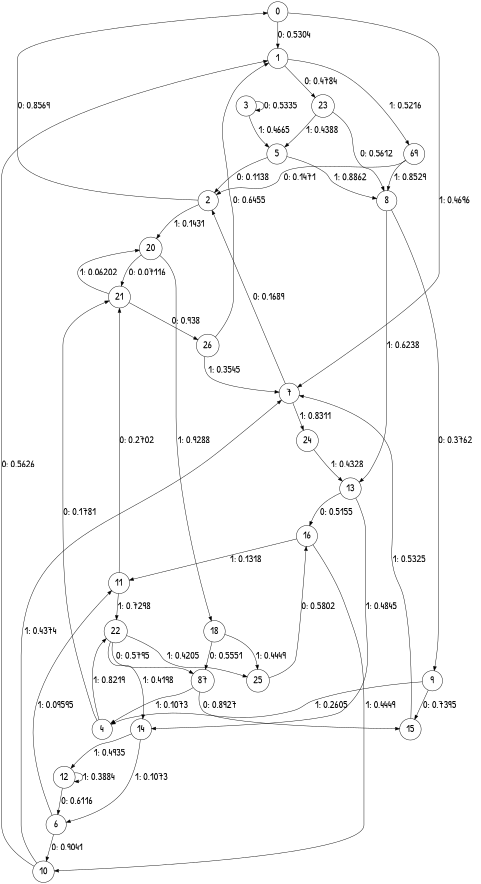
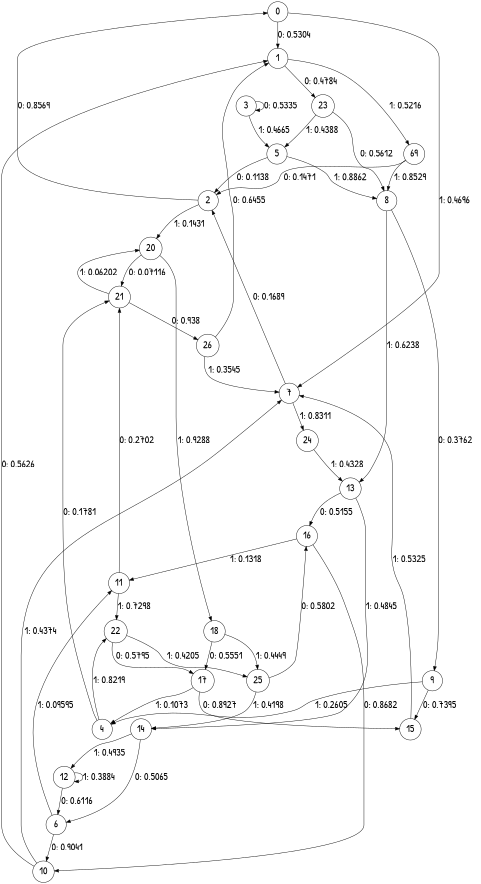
  digraph {
    fontname="Patrick Hand"
    node [fontname="Patrick Hand" fontsize=24 shape=circle]
    edge [fontname="Patrick Hand" fontsize=24]
    0
    1
    7
    23
    n5 [label=69]
    2
    24
    5
    8
    20
    13
    3
    9
    21
    18
    26
-   17 [label=87]
+   17
    25
    4
    22
    15
    16
    14
    6
    10
    11
    12
    0 -> 1 [label="0: 0.5304   "]
    0 -> 7 [label="1: 0.4696   "]
    1 -> 23 [label="0: 0.4784   "]
    1 -> n5 [label="1: 0.5216   "]
    7 -> 2 [label="0: 0.1689   "]
    7 -> 24 [label="1: 0.8311   "]
    23 -> 5 [label="1: 0.4388   "]
    23 -> 8 [label="0: 0.5612   "]
    n5 -> 2 [label="0: 0.1471   "]
    n5 -> 8 [label="1: 0.8529   "]
    2 -> 0 [label="0: 0.8569   "]
    2 -> 20 [label="1: 0.1431   "]
    24 -> 13 [label="1: 0.4328   "]
    5 -> 2 [label="0: 0.1138   "]
    5 -> 8 [label="1: 0.8862   "]
    8 -> 13 [label="1: 0.6238   "]
    8 -> 9 [label="0: 0.3762   "]
    20 -> 21 [label="0: 0.07116  "]
    20 -> 18 [label="1: 0.9288   "]
    13 -> 16 [label="0: 0.5155   "]
    13 -> 14 [label="1: 0.4845   "]
    3 -> 5 [label="1: 0.4665   "]
    3 -> 3 [label="0: 0.5335   "]
    9 -> 4 [label="1: 0.2605   "]
    9 -> 15 [label="0: 0.7395   "]
    21 -> 20 [label="1: 0.06202  "]
    21 -> 26 [label="0: 0.938    "]
    18 -> 17 [label="0: 0.5551   "]
    18 -> 25 [label="1: 0.4449   "]
    26 -> 1 [label="0: 0.6455   "]
    26 -> 7 [label="1: 0.3545   "]
    17 -> 4 [label="1: 0.1073   "]
    17 -> 15 [label="0: 0.8927   "]
    25 -> 16 [label="0: 0.5802   "]
-   22 -> 14 [label="1: 0.4198   "]
+   25 -> 14 [label="1: 0.4198   "]
    4 -> 21 [label="0: 0.1781   "]
    4 -> 22 [label="1: 0.8219   "]
    22 -> 17 [label="0: 0.5795   "]
    22 -> 25 [label="1: 0.4205   "]
    15 -> 7 [label="1: 0.5325   "]
-   16 -> 10 [label="1: 0.4449   "]
+   16 -> 10 [label="0: 0.8682   "]
    16 -> 11 [label="1: 0.1318   "]
-   14 -> 6 [label="1: 0.1073   "]
+   14 -> 6 [label="0: 0.5065   "]
    14 -> 12 [label="1: 0.4935   "]
    6 -> 10 [label="0: 0.9041   "]
    6 -> 11 [label="1: 0.09595  "]
    10 -> 1 [label="0: 0.5626   "]
    10 -> 7 [label="1: 0.4374   "]
    11 -> 21 [label="0: 0.2702   "]
    11 -> 22 [label="1: 0.7298   "]
    12 -> 6 [label="0: 0.6116   "]
    12 -> 12 [label="1: 0.3884   "]
  }
